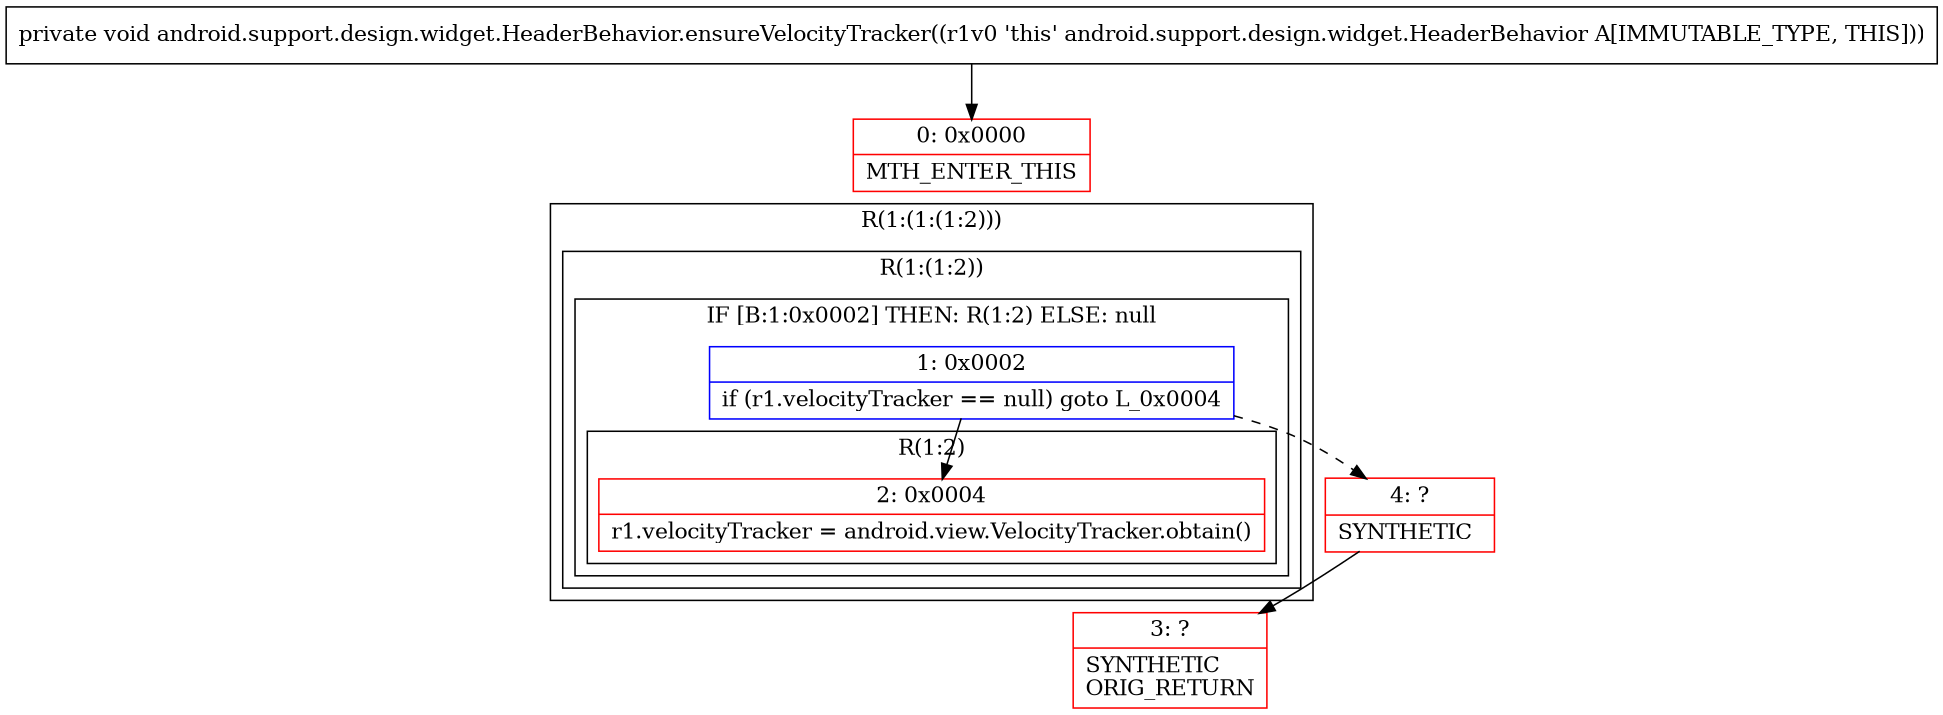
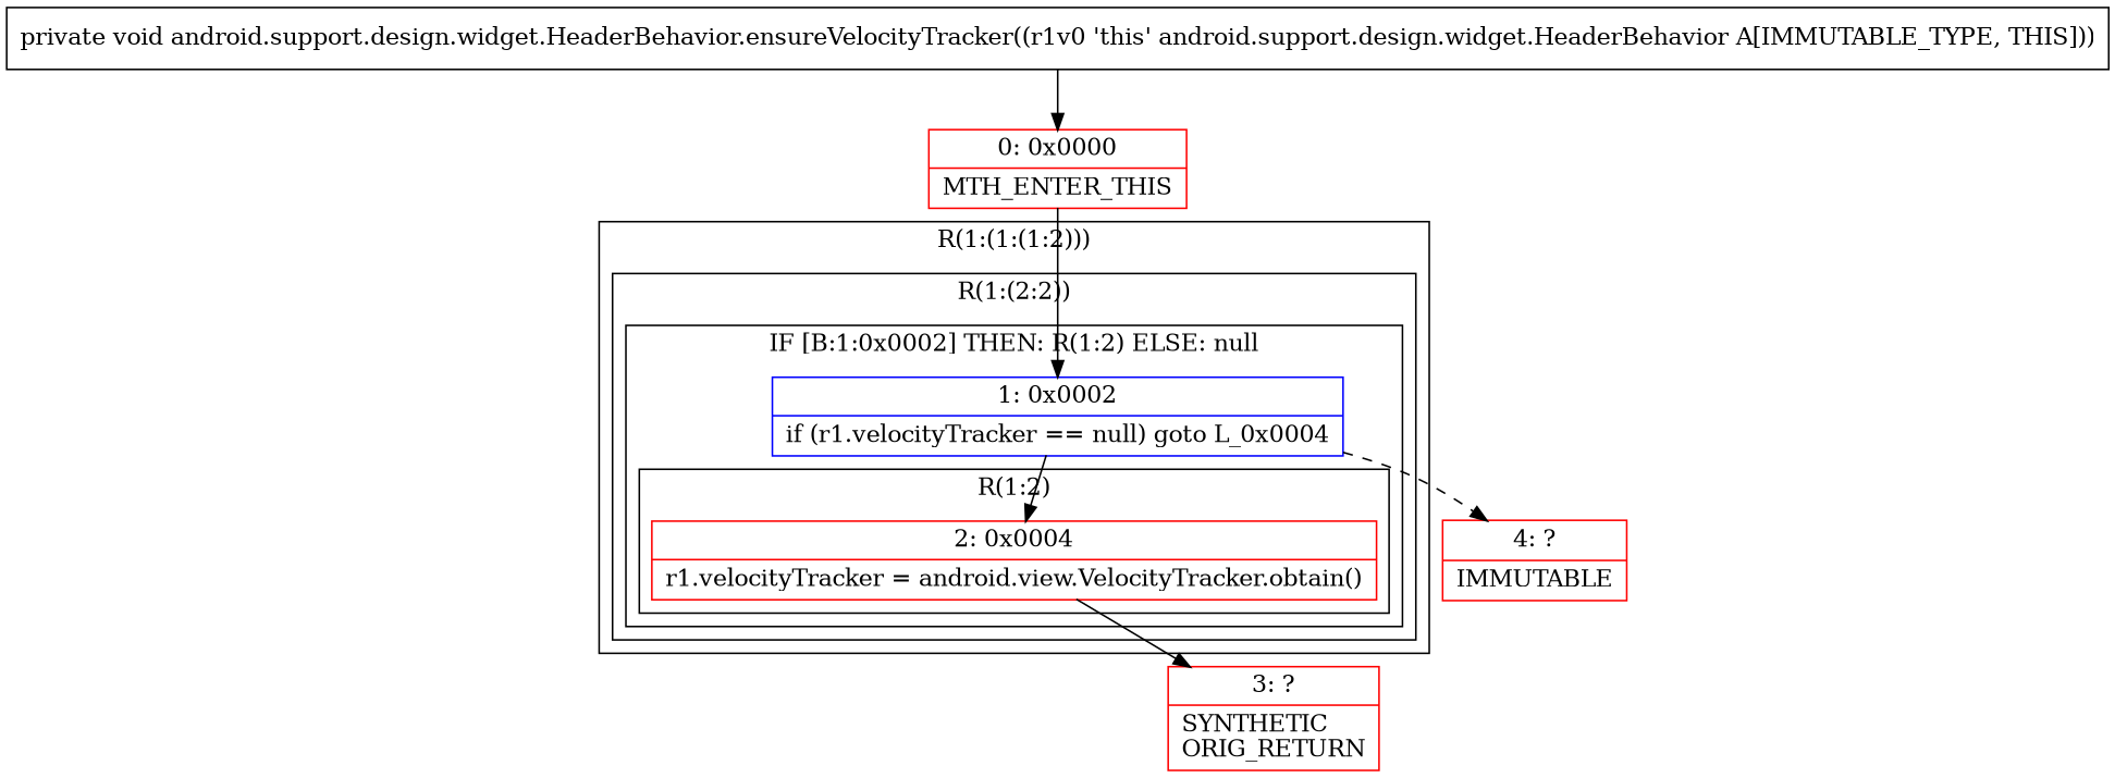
  digraph {
    fontname="DejaVu Serif"
    node [color=red fontname="DejaVu Serif" shape=record]
    edge [fontname="DejaVu Serif"]
    n1 [label="{2\:\ 0x0004|r1.velocityTracker = android.view.VelocityTracker.obtain()\l}"]
    n2 [color=blue label="{1\:\ 0x0002|if (r1.velocityTracker == null) goto L_0x0004\l}"]
    n3 [label="{3\:\ ?|SYNTHETIC\lORIG_RETURN\l}"]
-   n4 [label="{4\:\ ?|SYNTHETIC\l}"]
+   n4 [label="{4\:\ ?|IMMUTABLE\l}"]
    n5 [label="{0\:\ 0x0000|MTH_ENTER_THIS\l}"]
    n6 [label="{private void android.support.design.widget.HeaderBehavior.ensureVelocityTracker((r1v0 'this' android.support.design.widget.HeaderBehavior A[IMMUTABLE_TYPE, THIS])) }" color=""]
    subgraph cluster_1 {
      label="R(1:(1:(1:2)))"
      subgraph cluster_2 {
-       label="R(1:(1:2))"
+       label="R(1:(2:2))"
        subgraph cluster_3 {
          label="IF [B:1:0x0002] THEN: R(1:2) ELSE: null"
          n2
          subgraph cluster_4 {
            label="R(1:2)"
            n1
          }
        }
      }
    }
-   n4 -> n3
+   n1 -> n3
    n2 -> n1
    n2 -> n4 [style=dashed]
+   n5 -> n2
    n6 -> n5
  }
